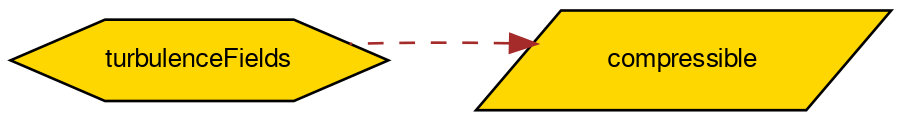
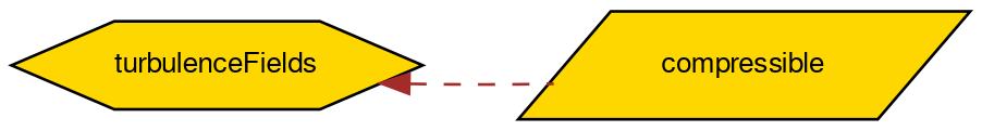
  digraph {
    rankdir=LR
    node [color=black fillcolor=gold fontname=FreeSans fontsize=10 style=filled]
    n1 [fontcolor=black height=0.2 label=turbulenceFields shape=hexagon width=0.4]
    n2 [height=0.2 label=compressible shape=parallelogram width=0.4]
-   n2 -> n1 [color=brown dir=back fontname=FreeSans fontsize=10 labelfontname=FreeSans labelfontsize=10 style=dashed]
+   n1 -> n2 [color=brown dir=back fontname=FreeSans fontsize=10 labelfontname=FreeSans labelfontsize=10 style=dashed]
  }
